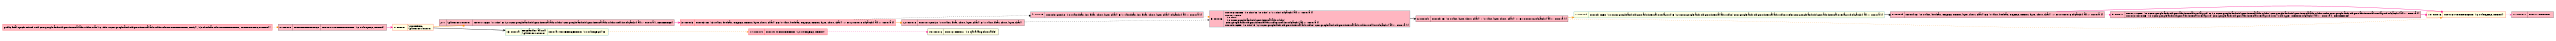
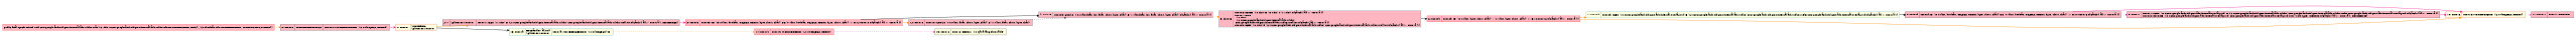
  digraph {
    fontname="DejaVu Serif"
    rankdir=LR
    node [color=black fillcolor=lightpink fontname="DejaVu Serif" shape=record style=filled]
    edge [arrowhead=box color=deeppink fontname="DejaVu Serif" style=bold]
    n1 [label="{0\:\ 0x0000|MTH_ENTER_BLOCK\l|0x0000: MONITOR_ENTER  (r2 I:?[OBJECT, ARRAY]) \l}"]
    n2 [color=red fillcolor=lightyellow label="{1\:\ 0x0001|SYNTHETIC\lSplitter:B:1:0x0001\l}"]
    n3 [label="{2\:\ ?|Splitter:B:1:0x0001\l|0x0001: IGET  (r1 I:int) = (r2 I:com.google.android.gms.internal.ads.zzbhn) com.google.android.gms.internal.ads.zzbhn.zzell int A[Catch:\{ all \-\> 0x001a \}, TRY_ENTER]\l}"]
    n4 [color=teal fillcolor=lightyellow label="{13\:\ 0x001a|ExcHandler: all null\lSplitter:B:1:0x0001\l|0x001a: MOVE_EXCEPTION  (r0 I:?[OBJECT]) =  \l}"]
    n5 [color=red label="{3\:\ 0x0003|0x0003: IF  (r3 I:?[int, boolean, OBJECT, ARRAY, byte, short, char]) == (0 ?[int, boolean, OBJECT, ARRAY, byte, short, char])  \-\> B:12:0x0018 A[Catch:\{ all \-\> 0x001a \}]\l}"]
    n6 [color=red label="{14\:\ 0x001b|0x001b: MONITOR_EXIT  (r2 I:?[OBJECT, ARRAY]) \l}"]
    n7 [color=teal label="{4\:\ 0x0005|0x0005: CONST  (r0 I:?[boolean, int, float, short, byte, char]) = (1 ?[boolean, int, float, short, byte, char]) A[Catch:\{ all \-\> 0x001a \}]\l}"]
    n8 [label="{12\:\ 0x0018|0x0018: CONST  (r0 I:?[int, float, short, byte, char]) = (\-1 ?[int, float, short, byte, char]) \l}"]
    n9 [color=teal label="{5\:\ 0x0006|0x0006: ARITH  (r0 I:int) = (r0 I:int) + (r1 I:int) A[Catch:\{ all \-\> 0x001a \}]\l0x0007: IPUT  \l  (r0 I:int)\l  (r2 I:com.google.android.gms.internal.ads.zzbhn)\l com.google.android.gms.internal.ads.zzbhn.zzell int A[Catch:\{ all \-\> 0x001a \}]\l0x0009: IGET  (r0 I:int) = (r2 I:com.google.android.gms.internal.ads.zzbhn) com.google.android.gms.internal.ads.zzbhn.zzell int A[Catch:\{ all \-\> 0x001a \}]\l}"]
-   n10 [label="{6\:\ 0x000b|0x000b: IF  (r0 I:?[int, byte, short, char]) \> (0 ?[int, byte, short, char])  \-\> B:10:0x0016 A[Catch:\{ all \-\> 0x001a \}]\l}"]
+   n10 [color=red label="{6\:\ 0x000b|0x000b: IF  (r0 I:?[int, byte, short, char]) \> (0 ?[int, byte, short, char])  \-\> B:10:0x0016 A[Catch:\{ all \-\> 0x001a \}]\l}"]
    n11 [color=teal fillcolor=lightyellow label="{7\:\ 0x000d|0x000d: IGET  (r0 I:com.google.android.gms.ads.internal.overlay.zzd) = (r2 I:com.google.android.gms.internal.ads.zzbhn) com.google.android.gms.internal.ads.zzbhn.zzekx com.google.android.gms.ads.internal.overlay.zzd A[Catch:\{ all \-\> 0x001a \}]\l}"]
    n12 [color=red fillcolor=lightyellow label="{10\:\ 0x0016|0x0016: MONITOR_EXIT  (r2 I:?[OBJECT, ARRAY]) \l}"]
    n13 [label="{8\:\ 0x000f|0x000f: IF  (r0 I:?[int, boolean, OBJECT, ARRAY, byte, short, char]) == (0 ?[int, boolean, OBJECT, ARRAY, byte, short, char])  \-\> B:10:0x0016 A[Catch:\{ all \-\> 0x001a \}]\l}"]
    n14 [label="{11\:\ 0x0017|0x0017: RETURN   \l}"]
    n15 [label="{9\:\ 0x0011|0x0011: IGET  (r0 I:com.google.android.gms.ads.internal.overlay.zzd) = (r2 I:com.google.android.gms.internal.ads.zzbhn) com.google.android.gms.internal.ads.zzbhn.zzekx com.google.android.gms.ads.internal.overlay.zzd A[Catch:\{ all \-\> 0x001a \}]\l0x0013: INVOKE  (r0 I:com.google.android.gms.ads.internal.overlay.zzd) com.google.android.gms.ads.internal.overlay.zzd.zztn():void type: VIRTUAL A[Catch:\{ all \-\> 0x001a \}, TRY_LEAVE]\l}"]
    n16 [fillcolor=lightyellow label="{15\:\ 0x001c|0x001c: THROW  (r0 I:java.lang.Throwable) \l}"]
    n17 [color=red label="{public final synchronized void com.google.android.gms.internal.ads.zzbhn.zzas((r2 'this' I:com.google.android.gms.internal.ads.zzbhn A[IMMUTABLE_TYPE, THIS]), (r3 I:boolean A[IMMUTABLE_TYPE, METHOD_ARGUMENT])) }"]
    n1 -> n2 [arrowhead=vee]
    n2 -> n3 [color=darkorange]
    n2 -> n4 [arrowhead=vee color=black]
    n3 -> n5 [arrowhead=vee]
    n4 -> n6 [arrowhead=vee color=darkorange style=dashed]
-   n5 -> n7 [color=black style=dashed]
+   n5 -> n7 [color=black]
    n5 -> n8 [color=darkorange]
    n6 -> n16 [style=dashed]
    n7 -> n9 [color=darkorange style=dashed]
-   n8 -> n9 [arrowhead=vee color=black style=dashed]
+   n8 -> n7 [arrowhead=vee color=black style=dashed]
    n9 -> n10 [arrowhead=vee color=black]
    n10 -> n11 [arrowhead=vee color=darkorange]
-   n10 -> n12 [color=darkorange style=dashed]
+   n10 -> n12 [color=darkorange]
    n11 -> n13 [color=black]
    n12 -> n14 [arrowhead=vee style=dashed]
    n13 -> n12
    n13 -> n15 [style=dashed]
    n15 -> n12
    n17 -> n1 [color=darkorange style=dashed]
  }
